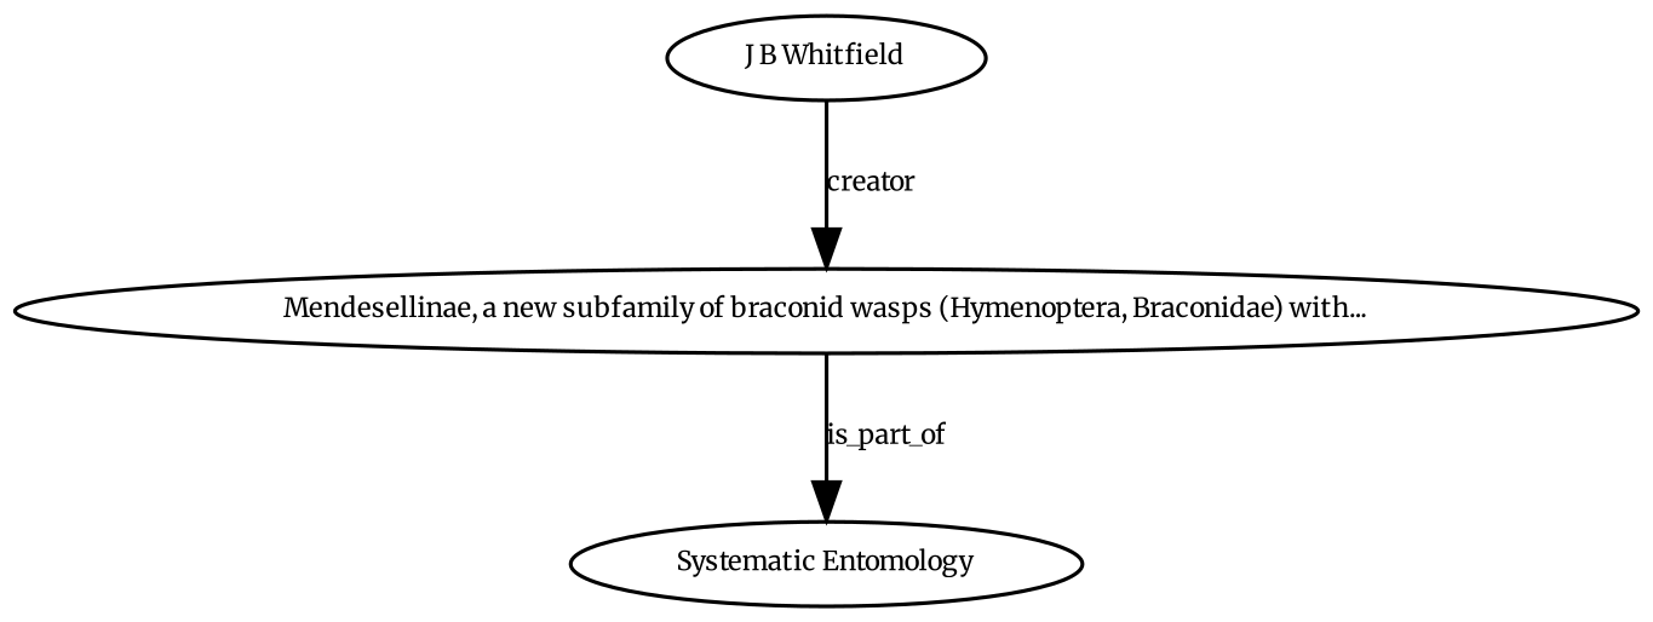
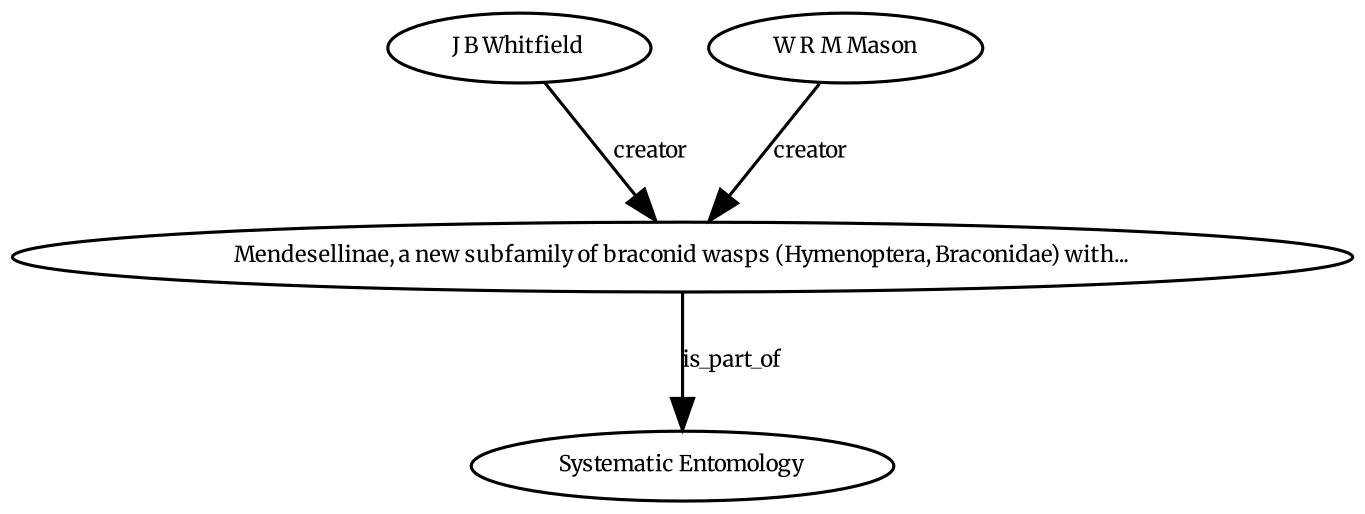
  digraph {
    fontname=Merriweather
    node [fontname=Merriweather fontsize=7]
    edge [fontname=Merriweather fontsize=7]
    n1 [height=0.27433100247 label="Mendesellinae, a new subfamily of braconid wasps (Hymenoptera, Braconidae) with..." width=0.27433100247]
    n2 [height=0.27433100247 label="Systematic Entomology" width=0.27433100247]
    n3 [height=0.27433100247 label="J B Whitfield" width=0.27433100247]
+   n4 [height=0.27433100247 label="W R M Mason" width=0.27433100247]
    n1 -> n2 [label=is_part_of]
    n3 -> n1 [label=creator]
+   n4 -> n1 [label=creator]
  }
